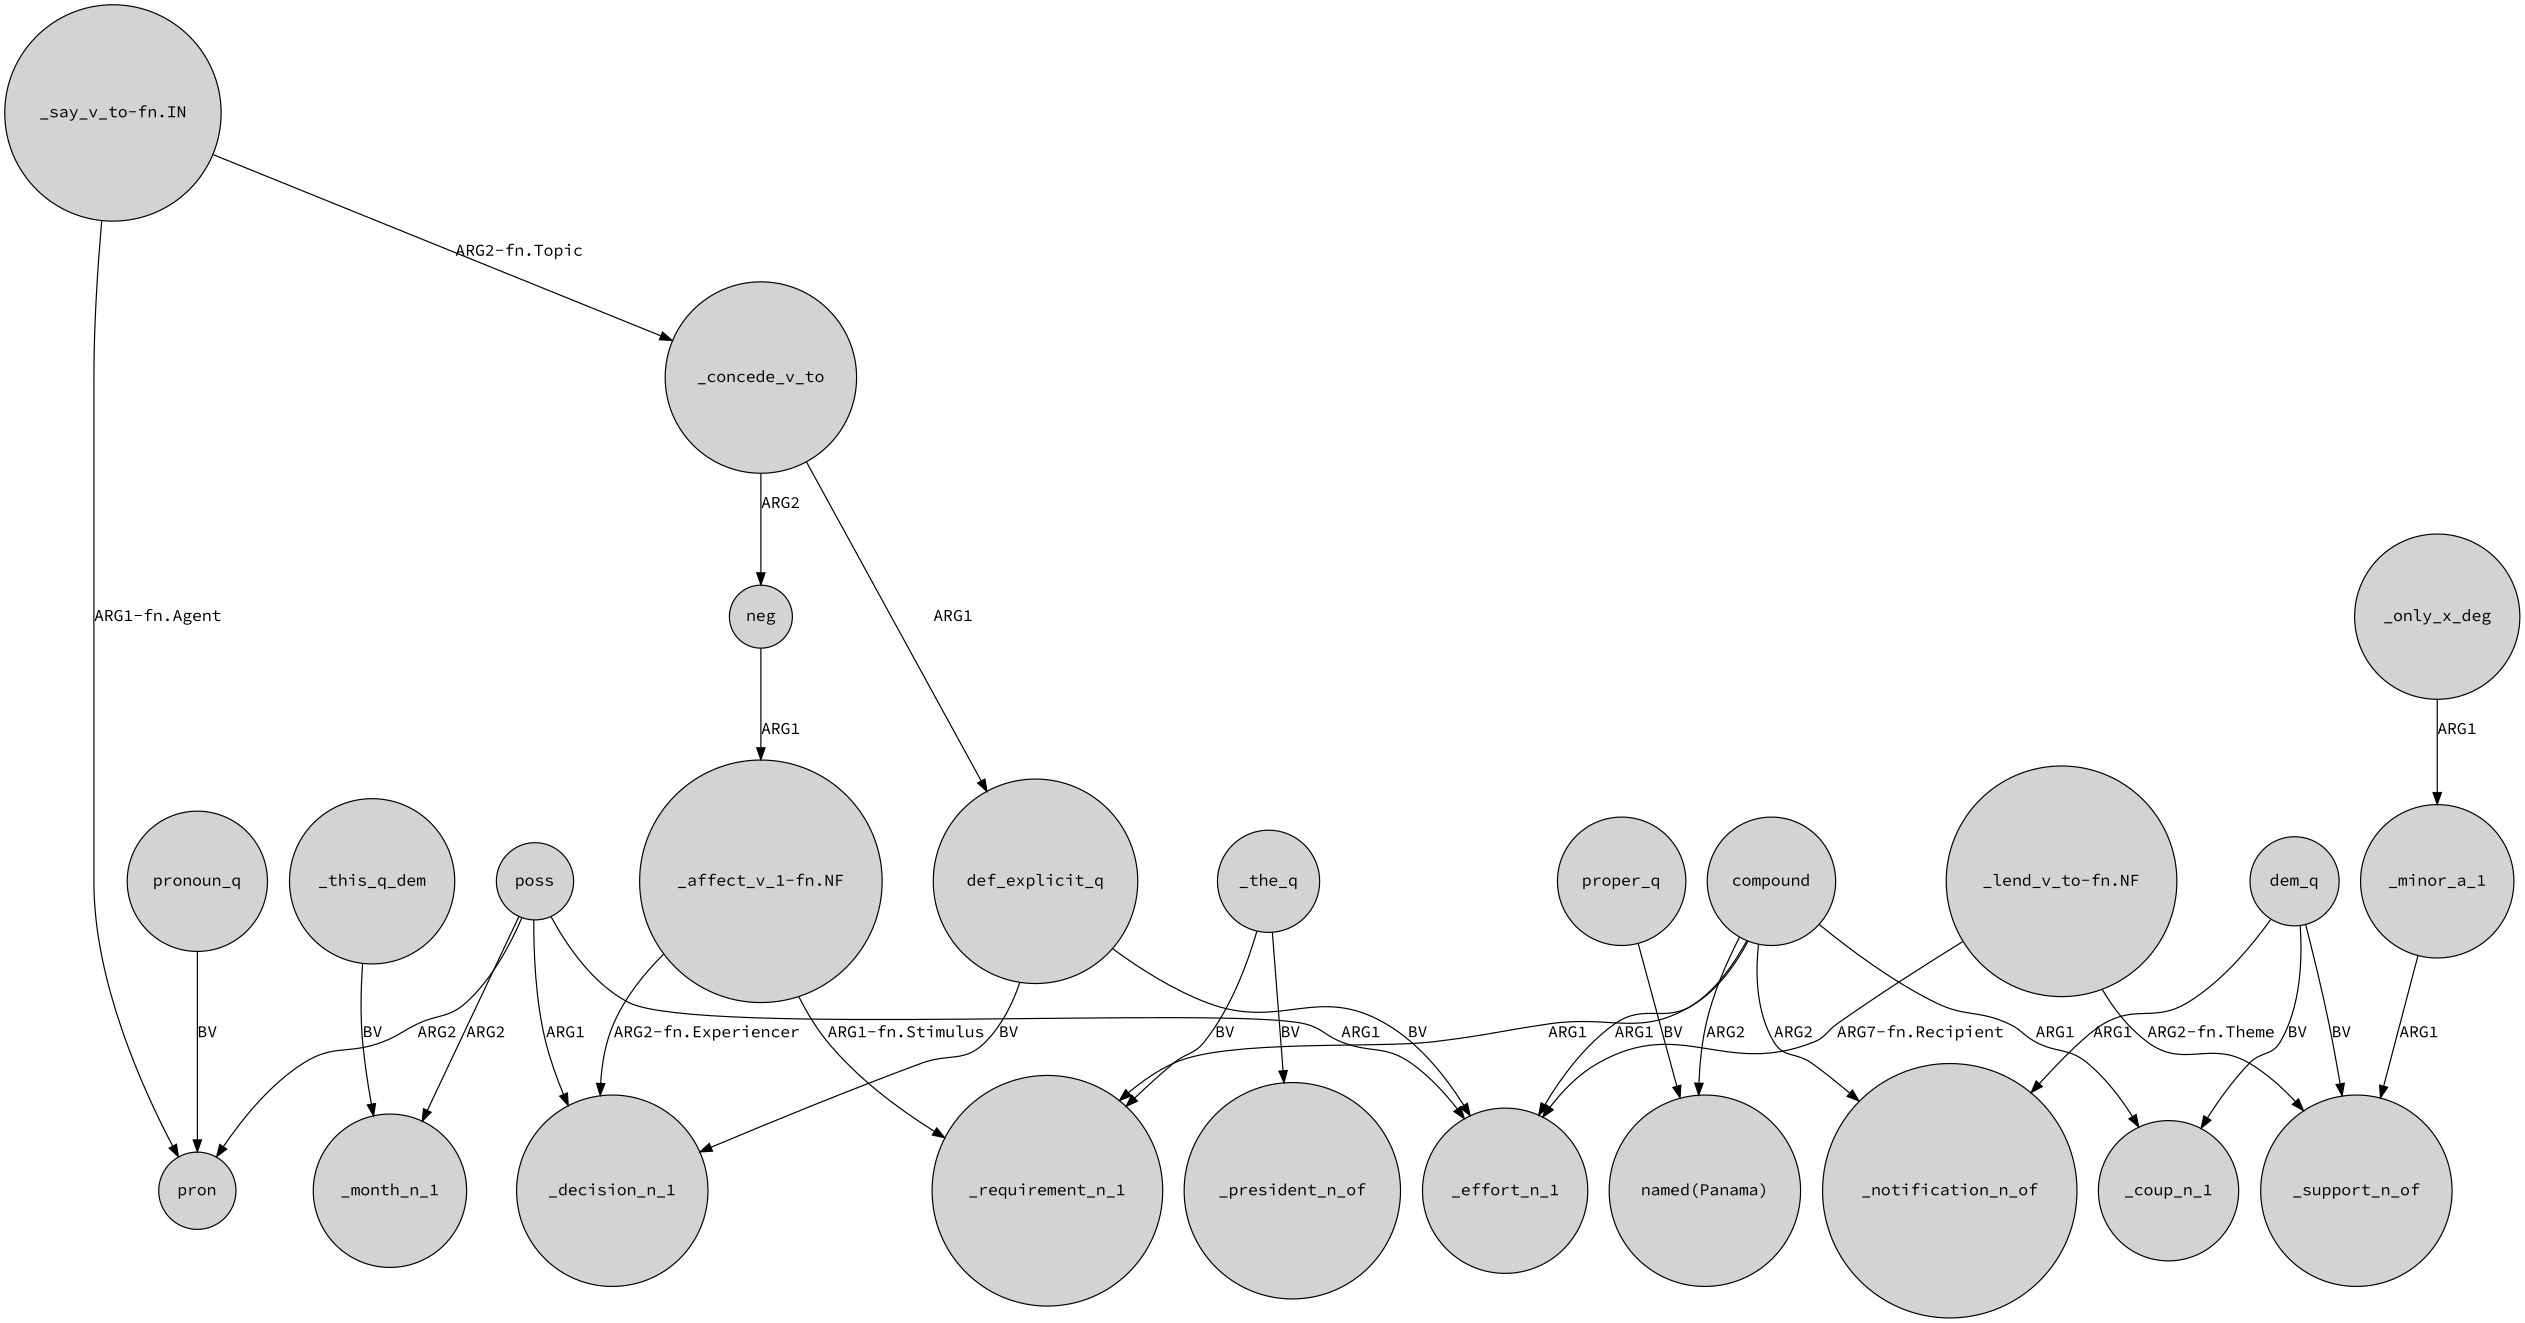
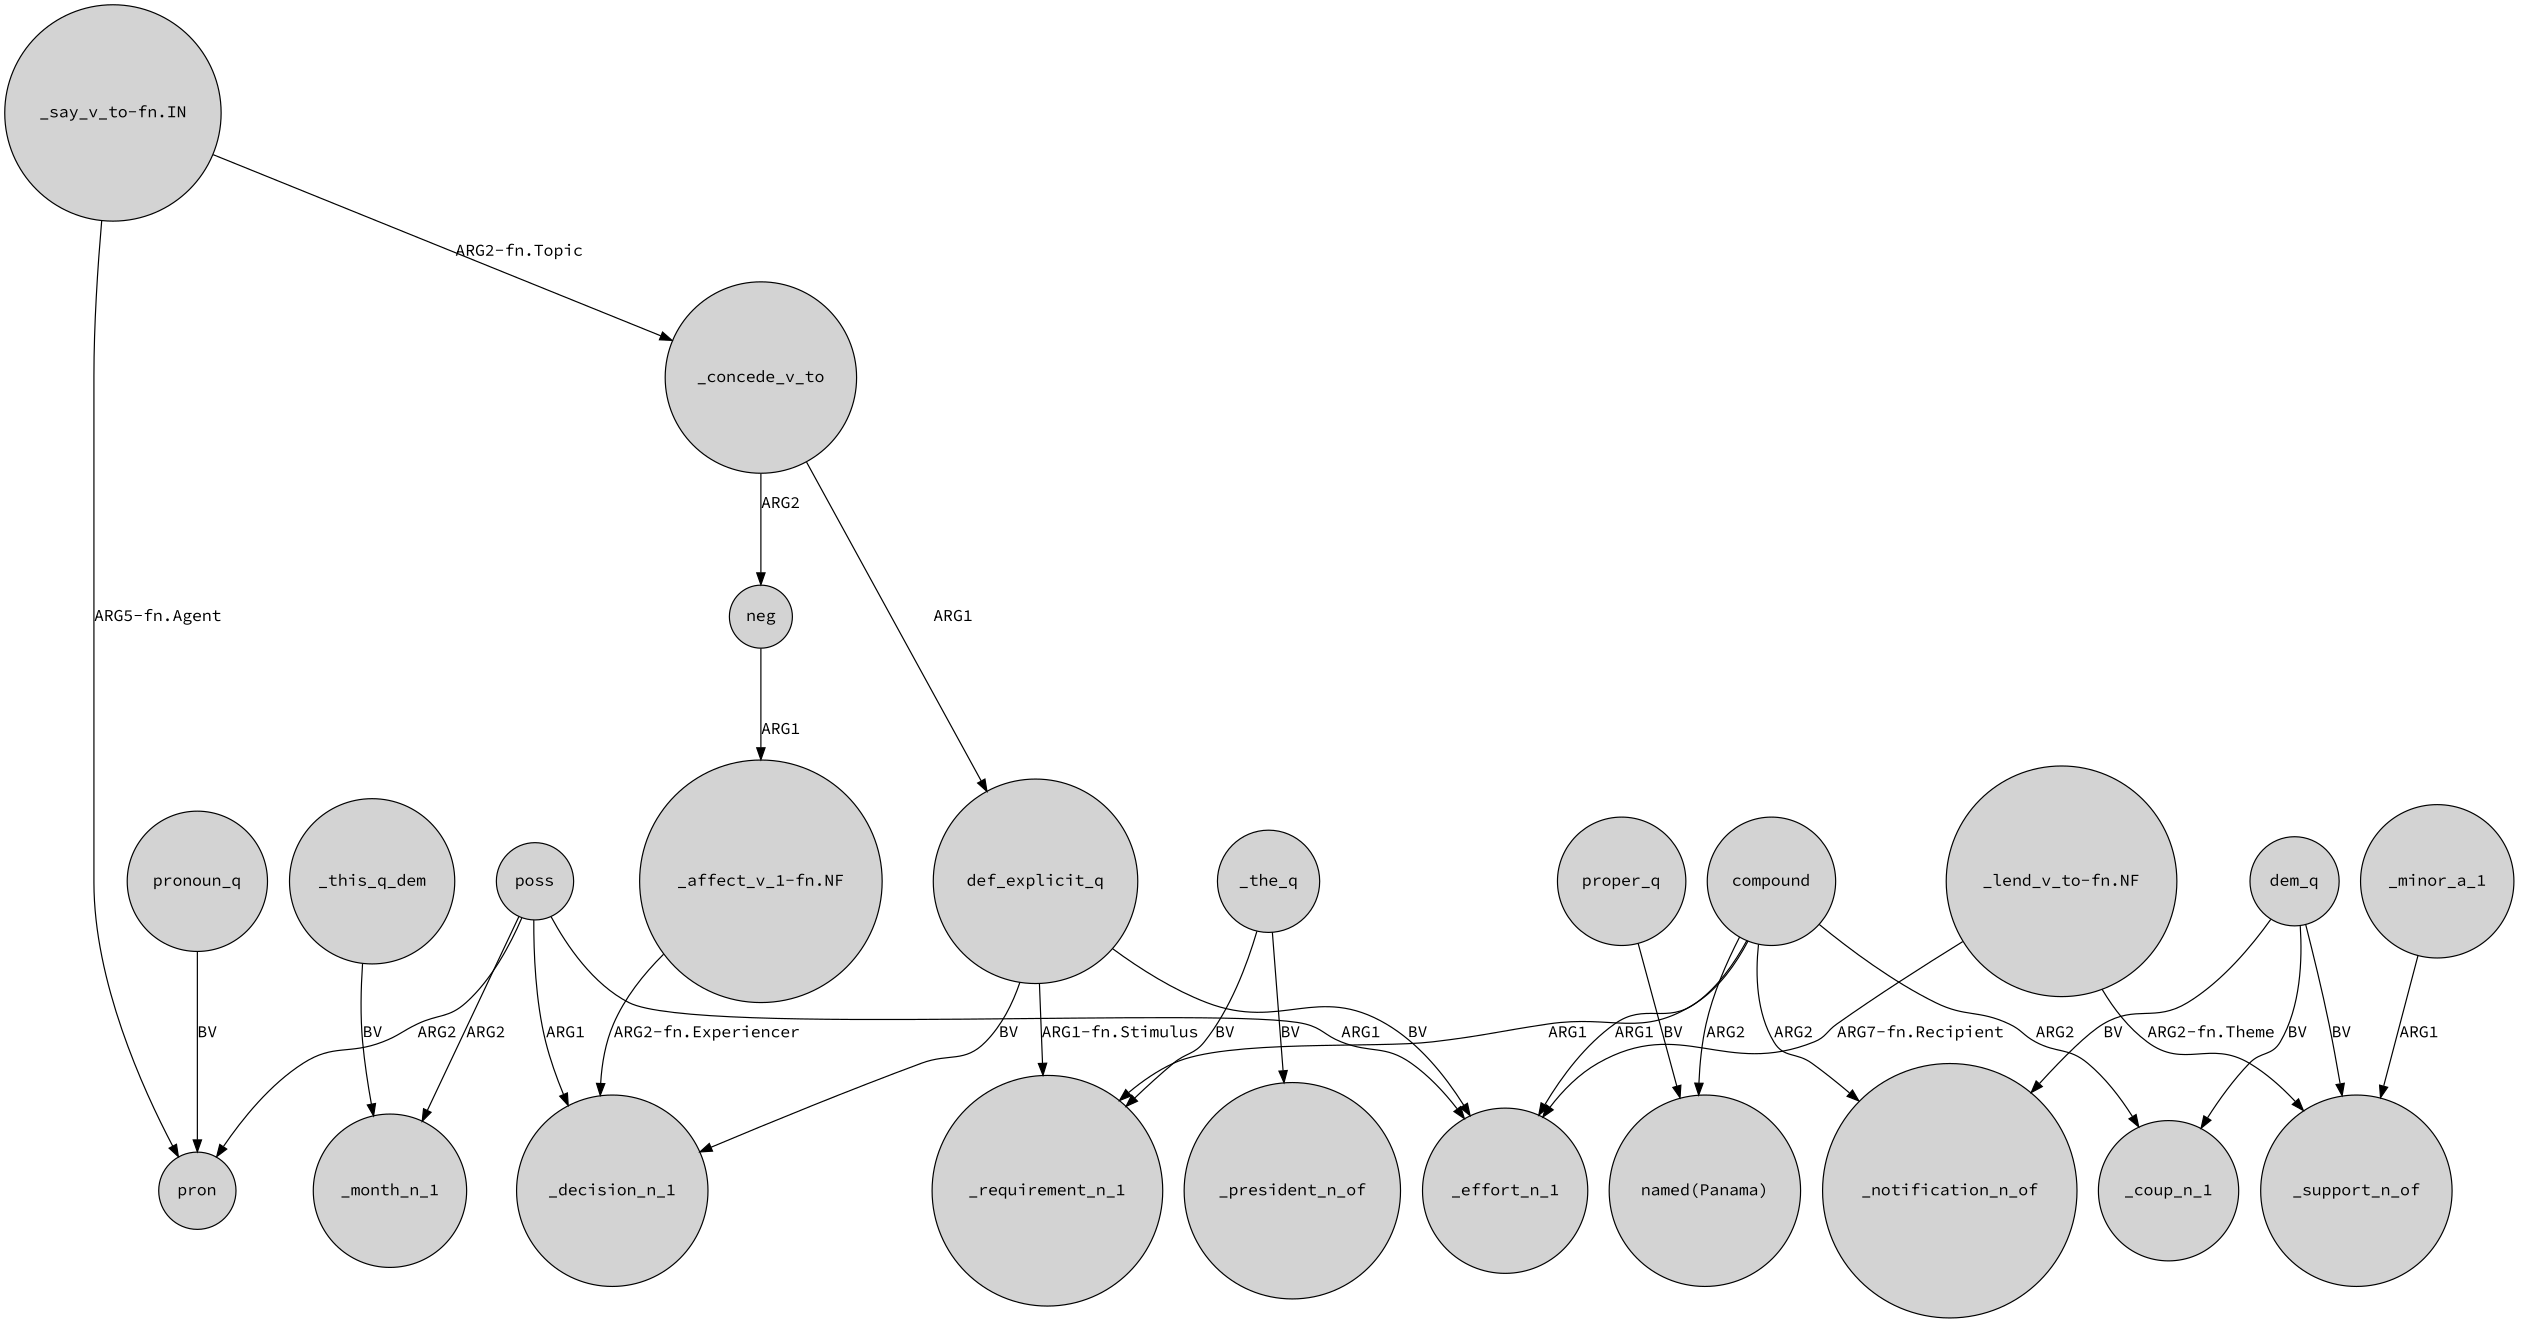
  digraph {
    fontname="Source Code Pro"
    node [fontname="Source Code Pro" shape=circle style=filled]
    edge [fontname="Source Code Pro"]
    "_lend_v_to-fn.NF"
    _effort_n_1
    _support_n_of
    poss
    _decision_n_1
    _month_n_1
    pron
    _concede_v_to
    neg
    def_explicit_q
    "_affect_v_1-fn.NF"
    _requirement_n_1
    compound
    _coup_n_1
    "named(Panama)"
    _notification_n_of
    _this_q_dem
-   _only_x_deg
    _minor_a_1
    n20 [label=dem_q]
    "_say_v_to-fn.IN"
    _the_q
    _president_n_of
    proper_q
    pronoun_q
    "_lend_v_to-fn.NF" -> _effort_n_1 [label="ARG7-fn.Recipient"]
    "_lend_v_to-fn.NF" -> _support_n_of [label="ARG2-fn.Theme"]
    poss -> _effort_n_1 [label=ARG1]
    poss -> _decision_n_1 [label=ARG1]
    poss -> _month_n_1 [label=ARG2]
    poss -> pron [label=ARG2]
    _concede_v_to -> neg [label=ARG2]
    _concede_v_to -> def_explicit_q [label=ARG1]
    neg -> "_affect_v_1-fn.NF" [label=ARG1]
    def_explicit_q -> _effort_n_1 [label=BV]
    def_explicit_q -> _decision_n_1 [label=BV]
    "_affect_v_1-fn.NF" -> _decision_n_1 [label="ARG2-fn.Experiencer"]
-   "_affect_v_1-fn.NF" -> _requirement_n_1 [label="ARG1-fn.Stimulus"]
+   def_explicit_q -> _requirement_n_1 [label="ARG1-fn.Stimulus"]
    compound -> _effort_n_1 [label=ARG1]
    compound -> _requirement_n_1 [label=ARG1]
-   compound -> _coup_n_1 [label=ARG1]
+   compound -> _coup_n_1 [label=ARG2]
    compound -> "named(Panama)" [label=ARG2]
    compound -> _notification_n_of [label=ARG2]
    _this_q_dem -> _month_n_1 [label=BV]
-   _only_x_deg -> _minor_a_1 [label=ARG1]
    _minor_a_1 -> _support_n_of [label=ARG1]
    n20 -> _support_n_of [label=BV]
    n20 -> _coup_n_1 [label=BV]
-   n20 -> _notification_n_of [label=ARG1]
-   "_say_v_to-fn.IN" -> pron [label="ARG1-fn.Agent"]
+   n20 -> _notification_n_of [label=BV]
+   "_say_v_to-fn.IN" -> pron [label="ARG5-fn.Agent"]
    "_say_v_to-fn.IN" -> _concede_v_to [label="ARG2-fn.Topic"]
    _the_q -> _requirement_n_1 [label=BV]
    _the_q -> _president_n_of [label=BV]
    proper_q -> "named(Panama)" [label=BV]
    pronoun_q -> pron [label=BV]
  }
